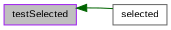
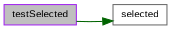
  digraph {
    rankdir=LR
    fontname="Liberation Sans"
    node [fontname="Liberation Sans" fontsize=10 shape=record style=filled]
    n1 [color=purple fillcolor=grey75 fontcolor=black height=0.2 label=testSelected width=0.4]
    n2 [color=gray40 fillcolor=white height=0.2 label=selected width=0.4]
-   n2 -> n1 [color=darkgreen fontname="Liberation Sans" fontsize=10 labelfontname=Helvetica labelfontsize=10 style=solid]
+   n1 -> n2 [color=darkgreen fontname="Liberation Sans" fontsize=10 labelfontname=Helvetica labelfontsize=10 style=solid]
  }
